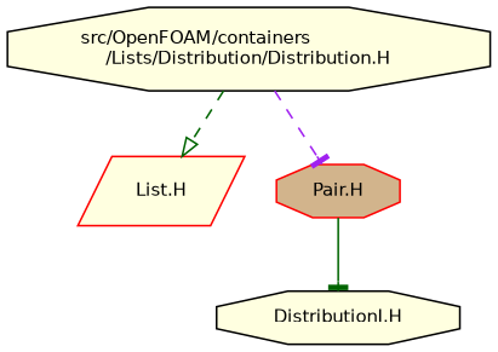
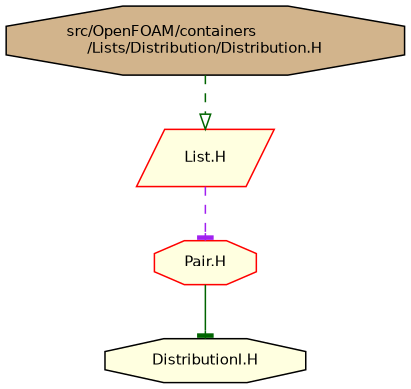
  digraph {
    node [color=black fillcolor=tan fontname=Helvetica fontsize=10 shape=octagon style=filled]
    edge [arrowhead=tee color=darkgreen fontname=Helvetica fontsize=10 labelfontname=Helvetica labelfontsize=10 style=dashed]
-   n1 [fillcolor=lightyellow fontcolor=black height=0.2 label="src/OpenFOAM/containers\l/Lists/Distribution/Distribution.H" width=0.4]
+   n1 [fontcolor=black height=0.2 label="src/OpenFOAM/containers\l/Lists/Distribution/Distribution.H" width=0.4]
    n2 [color=red fillcolor=lightyellow height=0.2 label="List.H" shape=parallelogram width=0.4]
-   n3 [color=red height=0.2 label="Pair.H" width=0.4]
+   n3 [color=red fillcolor=lightyellow height=0.2 label="Pair.H" width=0.4]
    n4 [fillcolor=lightyellow height=0.2 label="DistributionI.H" width=0.4]
    n1 -> n2 [arrowhead=onormal]
-   n1 -> n3 [color=purple]
+   n2 -> n3 [color=purple]
    n3 -> n4 [style=solid]
  }
